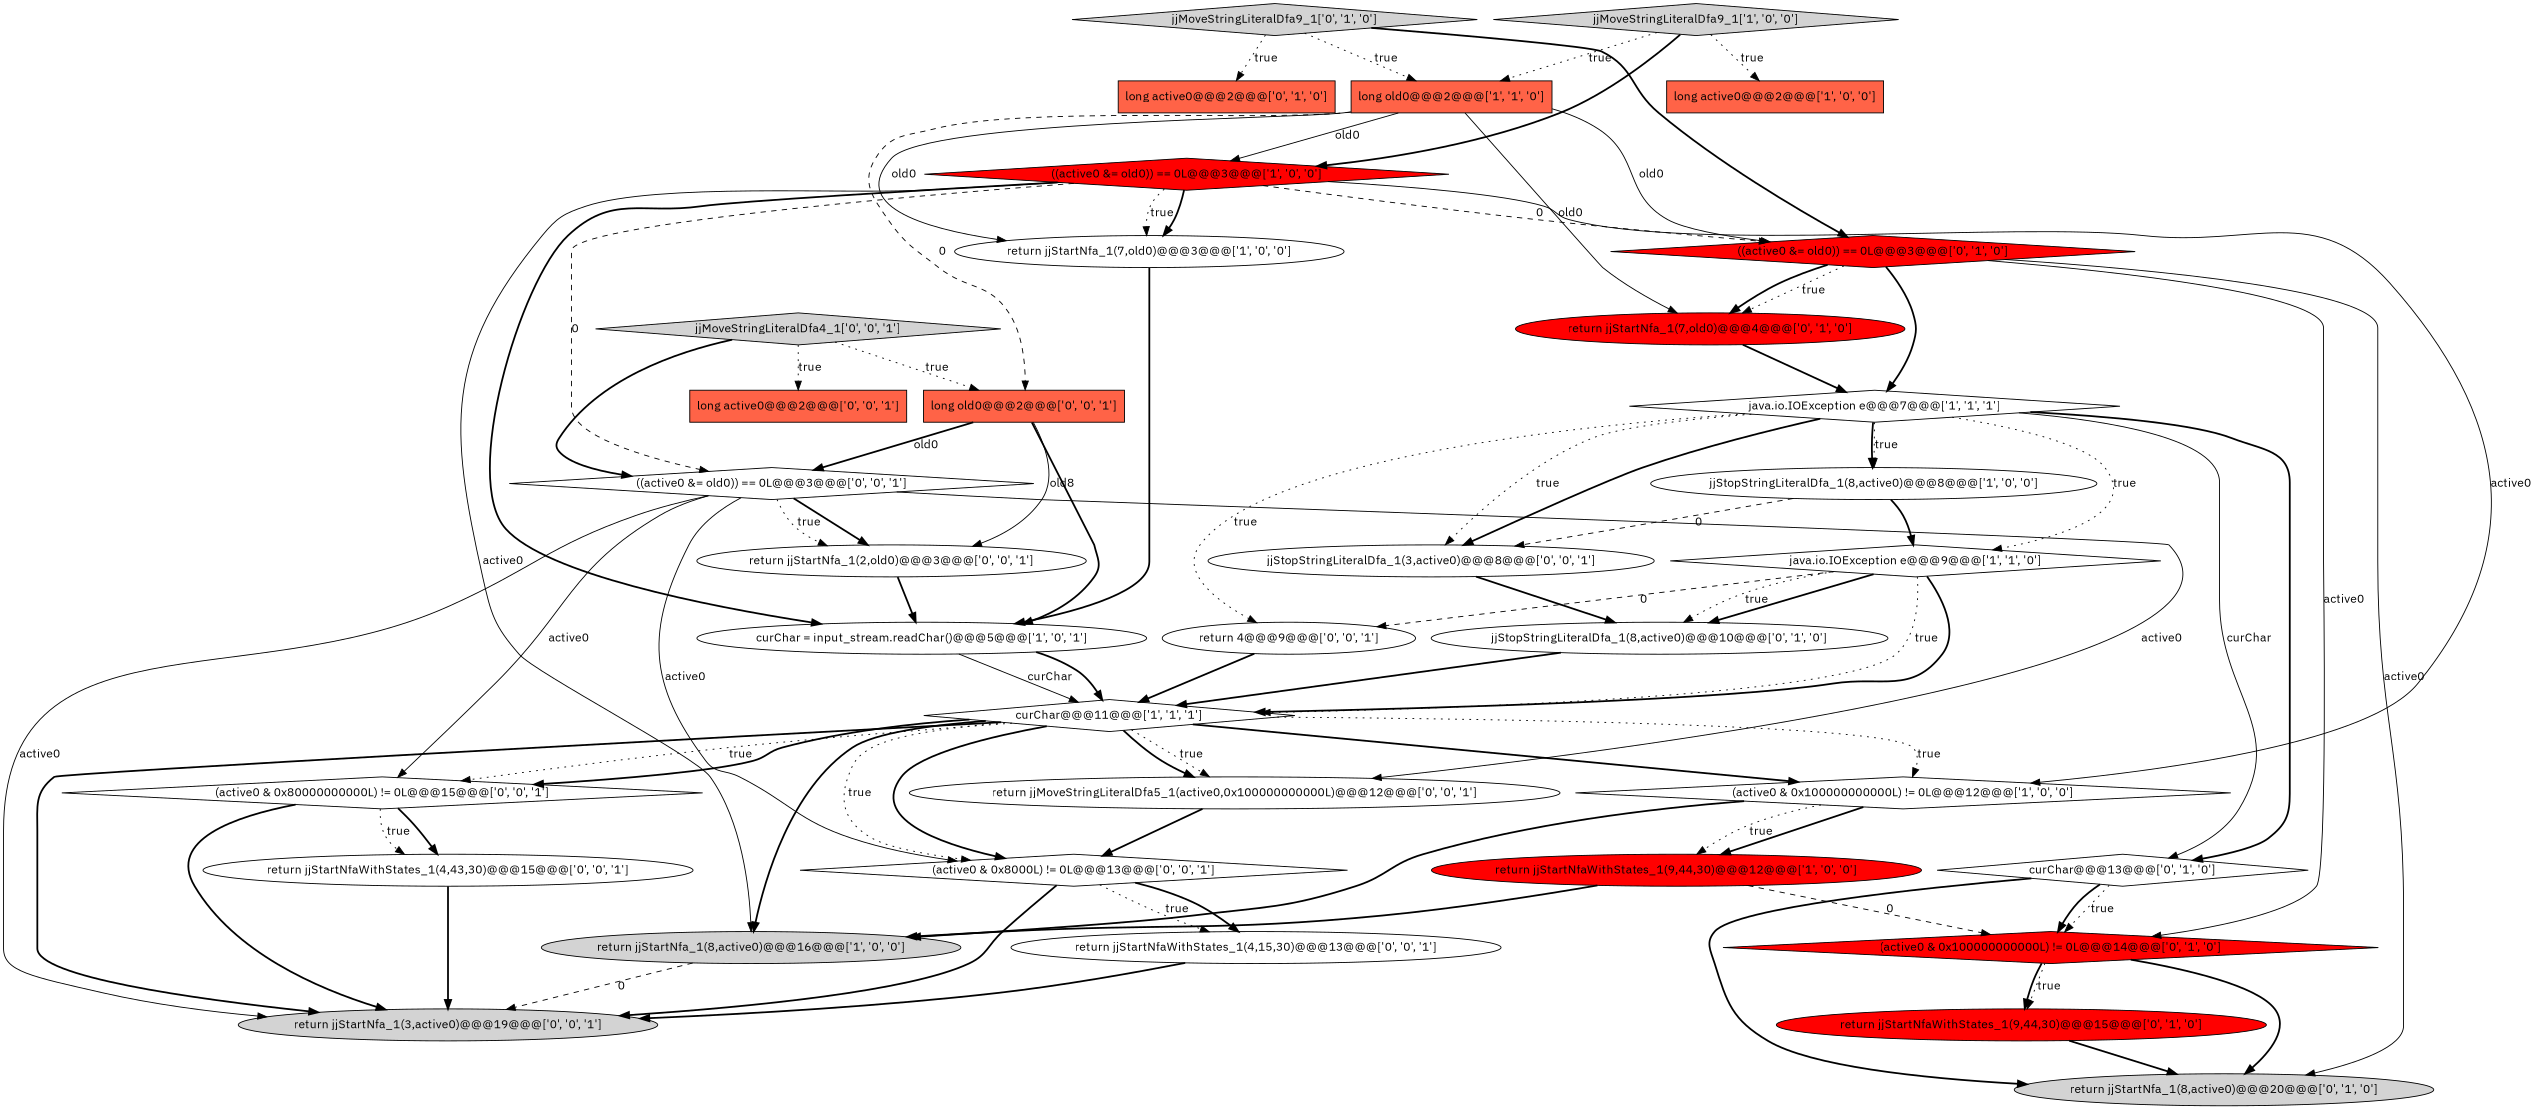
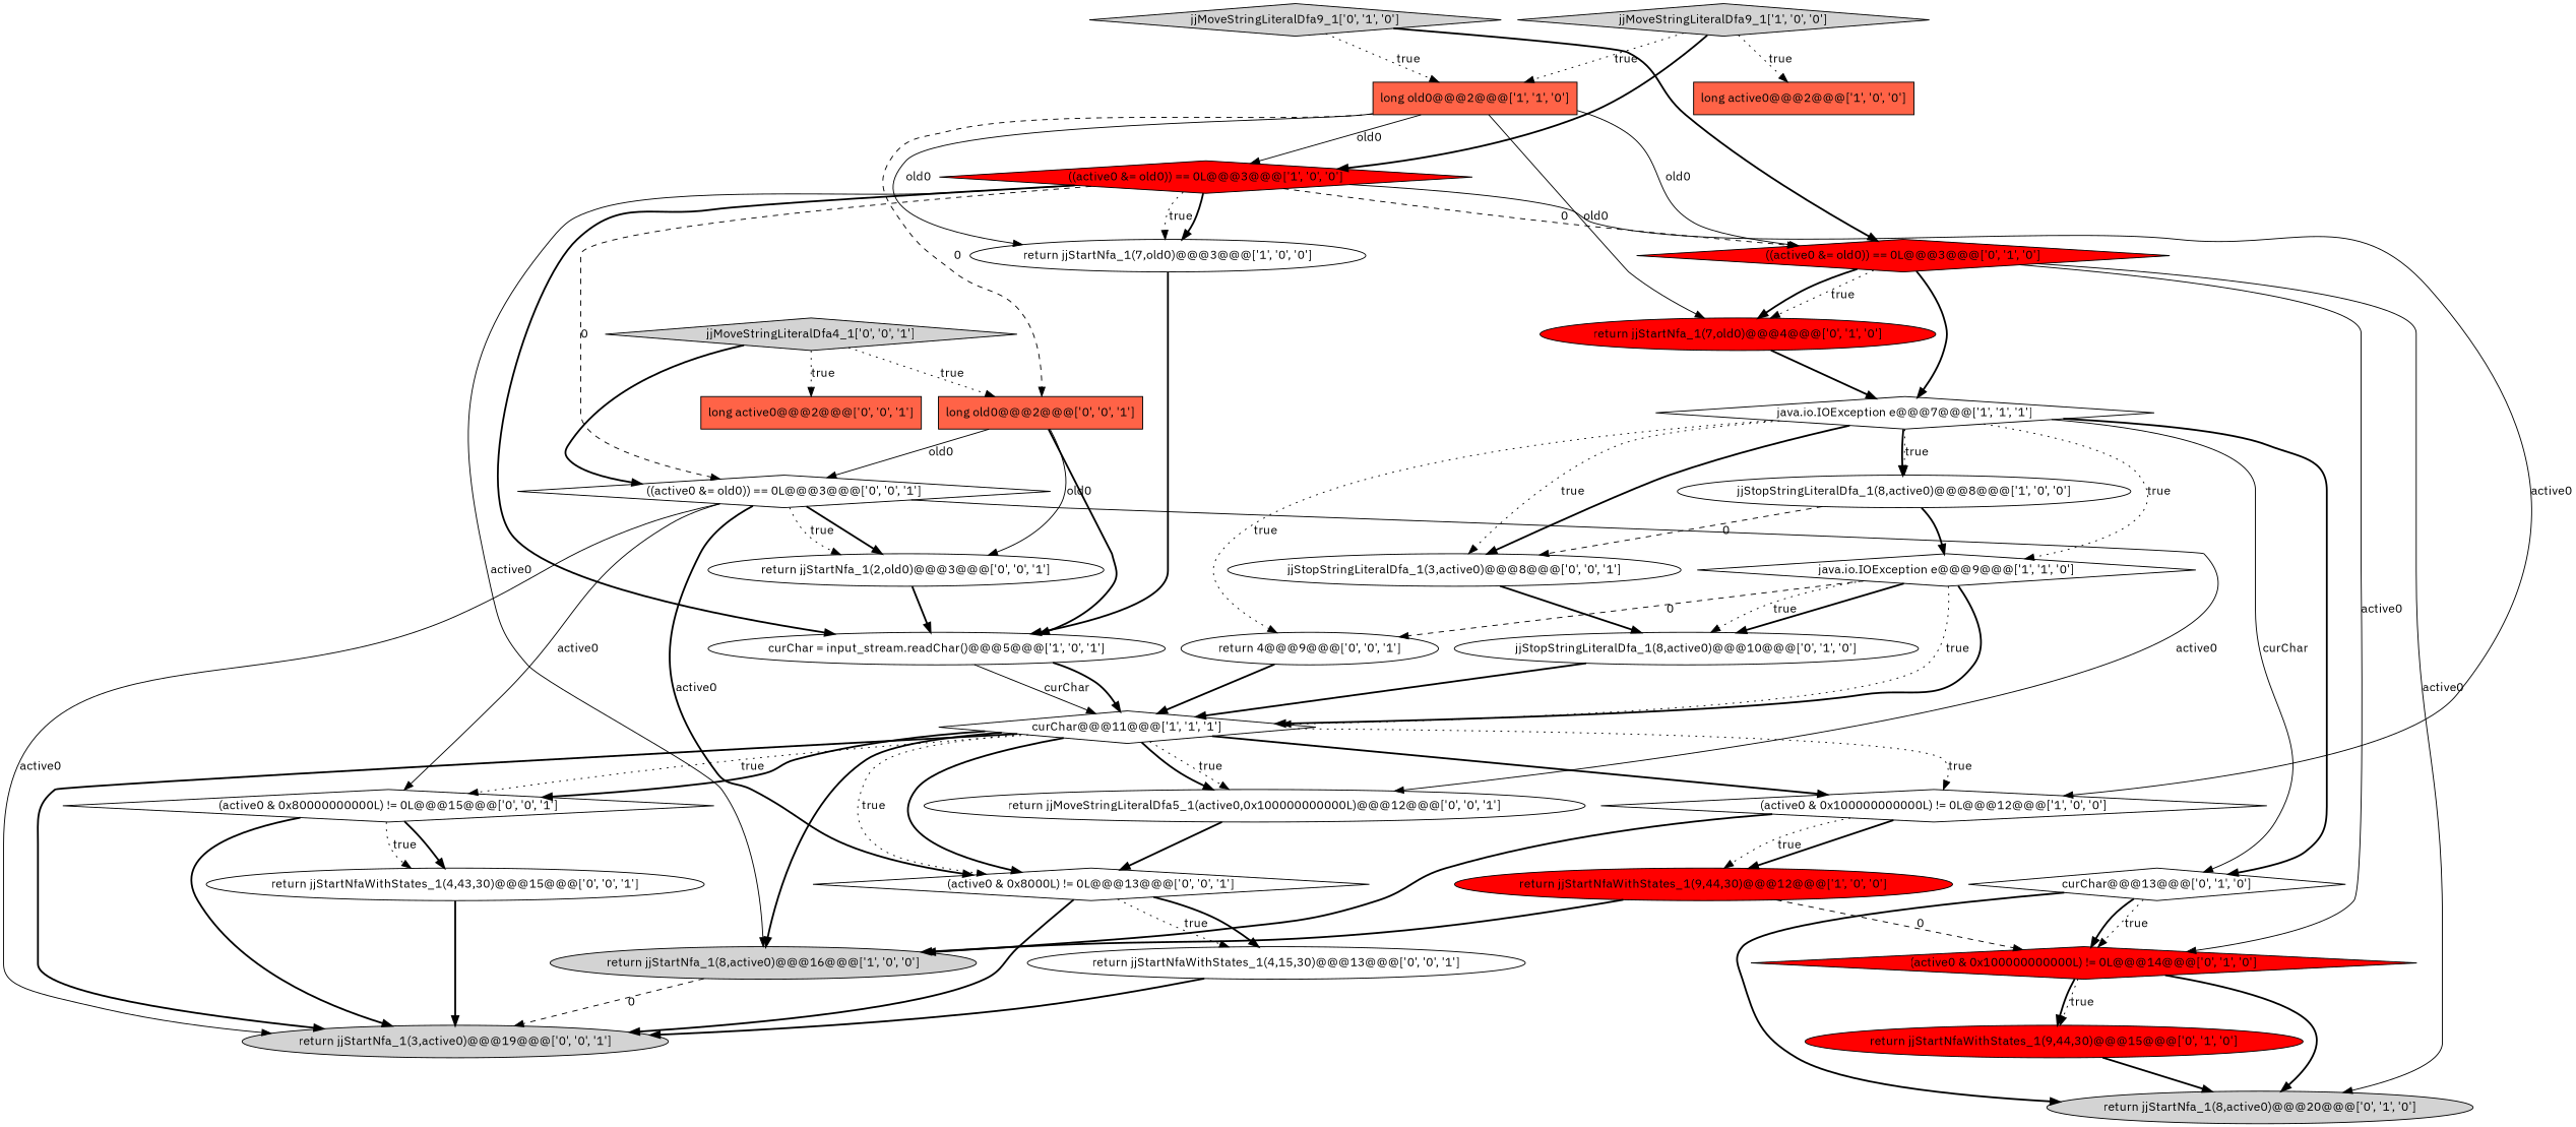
  digraph {
    fontname="IBM Plex Sans"
    node [fillcolor=white fontname="IBM Plex Sans" shape=ellipse style=filled]
    edge [fontname="IBM Plex Sans" style=bold]
    n1 [fillcolor=red label="return jjStartNfaWithStates_1(9,44,30)@@@12@@@['1', '0', '0']"]
    n2 [fillcolor=red label="(active0 & 0x100000000000L) != 0L@@@14@@@['0', '1', '0']" shape=diamond]
    n3 [fillcolor=lightgray label="return jjStartNfa_1(8,active0)@@@16@@@['1', '0', '0']"]
    n4 [fillcolor=red label="return jjStartNfaWithStates_1(9,44,30)@@@15@@@['0', '1', '0']"]
    n5 [fillcolor=lightgray label="return jjStartNfa_1(8,active0)@@@20@@@['0', '1', '0']"]
    n6 [fillcolor=lightgray label="return jjStartNfa_1(3,active0)@@@19@@@['0', '0', '1']"]
    n7 [label="jjStopStringLiteralDfa_1(3,active0)@@@8@@@['0', '0', '1']"]
    n8 [label="jjStopStringLiteralDfa_1(8,active0)@@@10@@@['0', '1', '0']"]
    n9 [label="return 4@@@9@@@['0', '0', '1']"]
    n10 [label="curChar@@@11@@@['1', '1', '1']" shape=diamond]
    n11 [label="(active0 & 0x8000L) != 0L@@@13@@@['0', '0', '1']" shape=diamond]
    n12 [label="(active0 & 0x100000000000L) != 0L@@@12@@@['1', '0', '0']" shape=diamond]
    n13 [label="(active0 & 0x80000000000L) != 0L@@@15@@@['0', '0', '1']" shape=diamond]
    n14 [label="return jjMoveStringLiteralDfa5_1(active0,0x100000000000L)@@@12@@@['0', '0', '1']"]
    n15 [fillcolor=lightgray label="jjMoveStringLiteralDfa9_1['0', '1', '0']" shape=diamond]
    n16 [fillcolor=tomato label="long old0@@@2@@@['1', '1', '0']" shape=box]
    n17 [fillcolor=red label="((active0 &= old0)) == 0L@@@3@@@['0', '1', '0']" shape=diamond]
-   n18 [fillcolor=tomato label="long active0@@@2@@@['0', '1', '0']" shape=box]
    n19 [fillcolor=red label="return jjStartNfa_1(7,old0)@@@4@@@['0', '1', '0']"]
    n20 [fillcolor=red label="((active0 &= old0)) == 0L@@@3@@@['1', '0', '0']" shape=diamond]
    n21 [label="return jjStartNfa_1(7,old0)@@@3@@@['1', '0', '0']"]
    n22 [fillcolor=tomato label="long old0@@@2@@@['0', '0', '1']" shape=box]
    n23 [label="java.io.IOException e@@@7@@@['1', '1', '1']" shape=diamond]
    n24 [label="return jjStartNfaWithStates_1(4,43,30)@@@15@@@['0', '0', '1']"]
    n25 [label="java.io.IOException e@@@9@@@['1', '1', '0']" shape=diamond]
    n26 [label="curChar@@@13@@@['0', '1', '0']" shape=diamond]
    n27 [label="jjStopStringLiteralDfa_1(8,active0)@@@8@@@['1', '0', '0']"]
    n28 [label="return jjStartNfaWithStates_1(4,15,30)@@@13@@@['0', '0', '1']"]
    n29 [label="((active0 &= old0)) == 0L@@@3@@@['0', '0', '1']" shape=diamond]
    n30 [label="curChar = input_stream.readChar()@@@5@@@['1', '0', '1']"]
    n31 [label="return jjStartNfa_1(2,old0)@@@3@@@['0', '0', '1']"]
    n32 [fillcolor=tomato label="long active0@@@2@@@['1', '0', '0']" shape=box]
    n33 [fillcolor=tomato label="long active0@@@2@@@['0', '0', '1']" shape=box]
    n34 [fillcolor=lightgray label="jjMoveStringLiteralDfa9_1['1', '0', '0']" shape=diamond]
    n35 [fillcolor=lightgray label="jjMoveStringLiteralDfa4_1['0', '0', '1']" shape=diamond]
    n1 -> n2 [label=0 style=dashed]
    n1 -> n3
    n2 -> n4 [label=true style=dotted]
    n2 -> n4
    n2 -> n5
    n3 -> n6 [label=0 style=dashed]
    n4 -> n5
    n7 -> n8
    n8 -> n10
    n9 -> n10
    n10 -> n3
    n10 -> n6
    n10 -> n11 [label=true style=dotted]
    n10 -> n11
    n10 -> n12 [label=true style=dotted]
    n10 -> n12
    n10 -> n13 [label=true style=dotted]
    n10 -> n13
    n10 -> n14 [label=true style=dotted]
    n10 -> n14
    n11 -> n6
    n11 -> n28
    n11 -> n28 [label=true style=dotted]
    n12 -> n1
    n12 -> n1 [label=true style=dotted]
    n12 -> n3
    n13 -> n6
    n13 -> n24
    n13 -> n24 [label=true style=dotted]
    n14 -> n11
    n15 -> n16 [label=true style=dotted]
    n15 -> n17
-   n15 -> n18 [label=true style=dotted]
    n16 -> n17 [label=old0 style=solid]
    n16 -> n19 [label=old0 style=solid]
    n16 -> n20 [label=old0 style=solid]
    n16 -> n21 [label=old0 style=solid]
    n16 -> n22 [label=0 style=dashed]
    n17 -> n2 [label=active0 style=solid]
    n17 -> n5 [label=active0 style=solid]
    n17 -> n19 [label=true style=dotted]
    n17 -> n19
    n17 -> n23
    n19 -> n23
    n20 -> n3 [label=active0 style=solid]
    n20 -> n12 [label=active0 style=solid]
    n20 -> n17 [label=0 style=dashed]
    n20 -> n21 [label=true style=dotted]
    n20 -> n21
    n20 -> n29 [label=0 style=dashed]
    n20 -> n30
    n21 -> n30
-   n22 -> n29 [label=old0]
+   n22 -> n29 [label=old0 style=solid]
    n22 -> n30
-   n22 -> n31 [label=old8 style=solid]
+   n22 -> n31 [label=old0 style=solid]
    n23 -> n7 [label=true style=dotted]
    n23 -> n7
    n23 -> n9 [label=true style=dotted]
    n23 -> n25 [label=true style=dotted]
    n23 -> n26
    n23 -> n26 [label=curChar style=solid]
    n23 -> n27 [label=true style=dotted]
    n23 -> n27
    n24 -> n6
    n25 -> n8
    n25 -> n8 [label=true style=dotted]
    n25 -> n9 [label=0 style=dashed]
    n25 -> n10 [label=true style=dotted]
    n25 -> n10
    n26 -> n2 [label=true style=dotted]
    n26 -> n2
    n26 -> n5
    n27 -> n7 [label=0 style=dashed]
    n27 -> n25
    n28 -> n6
    n29 -> n6 [label=active0 style=solid]
-   n29 -> n11 [label=active0 style=solid]
+   n29 -> n11 [label=active0]
    n29 -> n13 [label=active0 style=solid]
    n29 -> n14 [label=active0 style=solid]
    n29 -> n31
    n29 -> n31 [label=true style=dotted]
    n30 -> n10 [label=curChar style=solid]
    n30 -> n10
    n31 -> n30
    n34 -> n16 [label=true style=dotted]
    n34 -> n20
    n34 -> n32 [label=true style=dotted]
    n35 -> n22 [label=true style=dotted]
    n35 -> n29
    n35 -> n33 [label=true style=dotted]
  }
